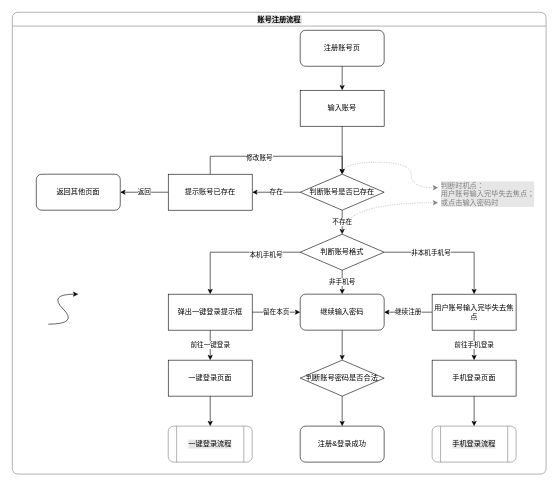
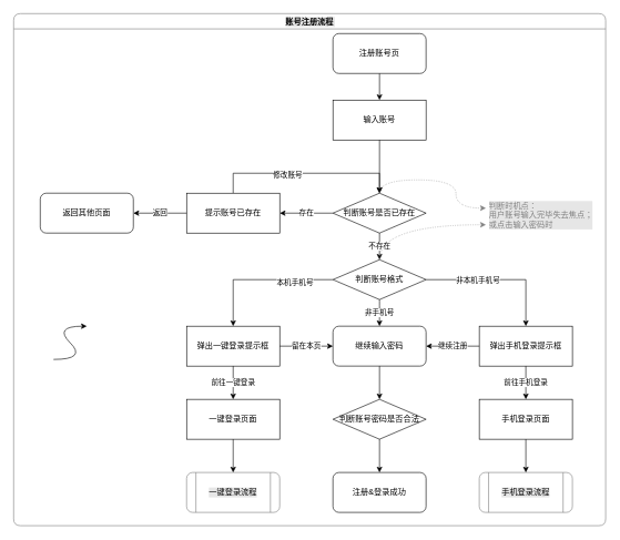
  <mxCell id="0" />
  <mxCell id="1" parent="0" />
  <mxCell id="2" value="账号注册流程" parent="1" vertex="1" style="swimlane;rounded=1;shadow=0;glass=0;comic=0;labelBackgroundColor=#E6E6E6;strokeColor=#808080;fontColor=#000000;"><mxGeometry as="geometry" y="20" x="20" height="770" width="890"><mxRectangle as="alternateBounds" y="50" x="40" height="23" width="100" /></mxGeometry></mxCell>
  <mxCell id="3" value="注册账号页" parent="2" vertex="1" style="rounded=1;whiteSpace=wrap;html=1;"><mxGeometry as="geometry" y="30" x="480" height="60" width="140" /></mxCell>
  <mxCell id="4" value="输入账号" parent="2" vertex="1" style="rounded=0;whiteSpace=wrap;html=1;"><mxGeometry as="geometry" y="130" x="480" height="60" width="140" /></mxCell>
  <mxCell id="5" value="" parent="2" style="edgeStyle=orthogonalEdgeStyle;rounded=0;orthogonalLoop=1;jettySize=auto;html=1;" target="4" source="3" edge="1"><mxGeometry as="geometry" relative="1" /></mxCell>
  <mxCell id="6" parent="2" style="edgeStyle=orthogonalEdgeStyle;rounded=0;orthogonalLoop=1;jettySize=auto;html=1;entryX=0.5;entryY=0;entryDx=0;entryDy=0;strokeColor=#000000;fontColor=#000000;" target="9" source="8" edge="1"><mxGeometry as="geometry" relative="1"><Array as="points"><mxPoint y="240" x="330" /><mxPoint y="240" x="550" /></Array></mxGeometry></mxCell>
  <mxCell id="7" value="修改账号" parent="6" vertex="1" style="edgeLabel;html=1;align=center;verticalAlign=middle;resizable=0;points=[];fontColor=#000000;" connectable="0"><mxGeometry as="geometry" y="-1" x="-0.207" relative="1"><mxPoint as="offset" /></mxGeometry></mxCell>
  <mxCell id="8" value="提示账号已存在" parent="2" vertex="1" style="rounded=0;whiteSpace=wrap;html=1;"><mxGeometry as="geometry" y="270" x="260" height="60" width="140" /></mxCell>
  <mxCell id="9" value="判断账号是否已存在" parent="2" vertex="1" style="rhombus;whiteSpace=wrap;html=1;"><mxGeometry as="geometry" y="270" x="480" height="60" width="140" /></mxCell>
  <mxCell id="10" value="" parent="2" style="edgeStyle=orthogonalEdgeStyle;rounded=0;orthogonalLoop=1;jettySize=auto;html=1;" target="9" source="4" edge="1"><mxGeometry as="geometry" relative="1" /></mxCell>
  <mxCell id="11" value="存在" parent="2" style="edgeStyle=orthogonalEdgeStyle;rounded=0;orthogonalLoop=1;jettySize=auto;html=1;" target="8" source="9" edge="1"><mxGeometry as="geometry" relative="1" /></mxCell>
  <mxCell id="12" value="返回其他页面" parent="2" vertex="1" style="rounded=1;whiteSpace=wrap;html=1;"><mxGeometry as="geometry" y="270" x="40" height="60" width="140" /></mxCell>
  <mxCell id="13" value="返回" parent="2" style="edgeStyle=orthogonalEdgeStyle;rounded=0;orthogonalLoop=1;jettySize=auto;html=1;" target="12" source="8" edge="1"><mxGeometry as="geometry" relative="1" /></mxCell>
  <mxCell id="14" value="判断账号格式" parent="2" vertex="1" style="rhombus;whiteSpace=wrap;html=1;"><mxGeometry as="geometry" y="370" x="480" height="60" width="140" /></mxCell>
  <mxCell id="15" value="不存在" parent="2" style="edgeStyle=orthogonalEdgeStyle;rounded=0;orthogonalLoop=1;jettySize=auto;html=1;" target="14" source="9" edge="1"><mxGeometry as="geometry" relative="1" /></mxCell>
  <mxCell id="16" value="弹出一键登录提示框" parent="2" vertex="1" style="rounded=0;whiteSpace=wrap;html=1;"><mxGeometry as="geometry" y="470" x="260" height="60" width="140" /></mxCell>
  <mxCell id="17" parent="2" style="edgeStyle=orthogonalEdgeStyle;rounded=0;orthogonalLoop=1;jettySize=auto;html=1;entryX=0.5;entryY=0;entryDx=0;entryDy=0;strokeColor=#000000;fontColor=#000000;" target="16" source="14" edge="1"><mxGeometry as="geometry" relative="1" /></mxCell>
  <mxCell id="18" value="本机手机号" parent="17" vertex="1" style="edgeLabel;html=1;align=center;verticalAlign=middle;resizable=0;points=[];fontColor=#000000;" connectable="0"><mxGeometry as="geometry" y="3" x="-0.47" relative="1"><mxPoint as="offset" /></mxGeometry></mxCell>
  <mxCell id="19" value="一键登录页面" parent="2" vertex="1" style="rounded=0;whiteSpace=wrap;html=1;"><mxGeometry as="geometry" y="580" x="260" height="60" width="140" /></mxCell>
  <mxCell id="20" value="前往一键登录" parent="2" style="edgeStyle=orthogonalEdgeStyle;rounded=0;orthogonalLoop=1;jettySize=auto;html=1;strokeColor=#000000;fontColor=#000000;" target="19" source="16" edge="1"><mxGeometry as="geometry" relative="1" /></mxCell>
  <mxCell id="21" value="一键登录流程" parent="2" vertex="1" style="shape=process;whiteSpace=wrap;html=1;backgroundOutline=1;rounded=1;labelBackgroundColor=#E6E6E6;strokeColor=#808080;fontColor=#000000;"><mxGeometry as="geometry" y="690" x="260" height="60" width="140" /></mxCell>
  <mxCell id="22" value="" parent="2" style="edgeStyle=orthogonalEdgeStyle;rounded=0;orthogonalLoop=1;jettySize=auto;html=1;strokeColor=#000000;fontColor=#000000;" target="21" source="19" edge="1"><mxGeometry as="geometry" relative="1" /></mxCell>
  <mxCell id="23" value="注册&amp;amp;登录成功" parent="2" vertex="1" style="rounded=1;whiteSpace=wrap;html=1;"><mxGeometry as="geometry" y="690" x="480" height="60" width="140" /></mxCell>
  <mxCell id="24" value="手机登录流程" parent="2" vertex="1" style="shape=process;whiteSpace=wrap;html=1;backgroundOutline=1;rounded=1;labelBackgroundColor=#E6E6E6;strokeColor=#808080;fontColor=#000000;"><mxGeometry as="geometry" y="690" x="700" height="60" width="140" /></mxCell>
  <mxCell id="25" value="手机登录页面" parent="2" vertex="1" style="rounded=0;whiteSpace=wrap;html=1;"><mxGeometry as="geometry" y="580" x="700" height="60" width="140" /></mxCell>
  <mxCell id="26" value="" parent="2" style="edgeStyle=orthogonalEdgeStyle;rounded=0;orthogonalLoop=1;jettySize=auto;html=1;strokeColor=#000000;fontColor=#000000;" target="24" source="25" edge="1"><mxGeometry as="geometry" relative="1" /></mxCell>
- <mxCell id="27" value="用户账号输入完毕失去焦点" parent="2" vertex="1" style="rounded=0;whiteSpace=wrap;html=1;"><mxGeometry as="geometry" y="470" x="700" height="60" width="140" /></mxCell>
+ <mxCell id="27" value="弹出手机登录提示框" parent="2" vertex="1" style="rounded=0;whiteSpace=wrap;html=1;"><mxGeometry as="geometry" y="470" x="700" height="60" width="140" /></mxCell>
  <mxCell id="28" parent="2" style="edgeStyle=orthogonalEdgeStyle;rounded=0;orthogonalLoop=1;jettySize=auto;html=1;strokeColor=#000000;fontColor=#000000;" target="27" source="14" edge="1"><mxGeometry as="geometry" relative="1" /></mxCell>
  <mxCell id="29" value="非本机手机号" parent="28" vertex="1" style="edgeLabel;html=1;align=center;verticalAlign=middle;resizable=0;points=[];fontColor=#000000;" connectable="0"><mxGeometry as="geometry" x="-0.296" relative="1"><mxPoint as="offset" /></mxGeometry></mxCell>
  <mxCell id="30" value="前往手机登录" parent="2" style="edgeStyle=orthogonalEdgeStyle;rounded=0;orthogonalLoop=1;jettySize=auto;html=1;strokeColor=#000000;fontColor=#000000;" target="25" source="27" edge="1"><mxGeometry as="geometry" relative="1" /></mxCell>
  <mxCell id="31" value="&lt;span style=&quot;font: 12px / 1.2 &amp;#34;helvetica&amp;#34; ; text-align: center ; color: rgb(128 , 128 , 128) ; text-transform: none ; text-indent: 0px ; letter-spacing: normal ; text-decoration: none ; word-spacing: 0px ; display: inline ; font-stretch: normal ; float: none ; overflow-wrap: normal&quot;&gt;判断时机点：&lt;br&gt;用户账号输入完毕失去焦点；&lt;br&gt;或点击输入密码时&lt;/span&gt;" parent="2" vertex="1" style="text;html=1;strokeColor=none;fillColor=none;spacing=5;spacingTop=-20;whiteSpace=wrap;overflow=hidden;rounded=0;fontColor=#808080;verticalAlign=bottom;labelBorderColor=none;labelBackgroundColor=#E6E6E6;"><mxGeometry as="geometry" y="280" x="710" height="50" width="170" /></mxCell>
  <mxCell id="32" parent="2" style="edgeStyle=orthogonalEdgeStyle;rounded=0;orthogonalLoop=1;jettySize=auto;html=1;exitX=0.5;exitY=0;exitDx=0;exitDy=0;curved=1;entryX=0;entryY=0.75;entryDx=0;entryDy=0;dashed=1;dashPattern=1 2;strokeColor=#808080;" target="31" source="14" edge="1"><mxGeometry as="geometry" relative="1"><mxPoint as="targetPoint" y="317.5" x="740" /></mxGeometry></mxCell>
  <mxCell id="33" parent="2" style="edgeStyle=orthogonalEdgeStyle;curved=1;rounded=0;orthogonalLoop=1;jettySize=auto;html=1;dashed=1;dashPattern=1 2;strokeColor=#808080;exitX=0.5;exitY=0;exitDx=0;exitDy=0;entryX=0;entryY=0.25;entryDx=0;entryDy=0;" target="31" source="9" edge="1"><mxGeometry as="geometry" relative="1"><mxPoint as="targetPoint" y="292" x="720" /></mxGeometry></mxCell>
  <mxCell id="34" value="继续输入密码" parent="2" vertex="1" style="whiteSpace=wrap;html=1;rounded=1;"><mxGeometry as="geometry" y="470" x="480" height="60" width="140" /></mxCell>
  <mxCell id="35" value="非手机号" parent="2" style="edgeStyle=orthogonalEdgeStyle;curved=1;rounded=0;orthogonalLoop=1;jettySize=auto;html=1;strokeColor=#000000;fontColor=#000000;" target="34" source="14" edge="1"><mxGeometry as="geometry" relative="1" /></mxCell>
  <mxCell id="36" value="留在本页" parent="2" style="edgeStyle=orthogonalEdgeStyle;rounded=0;orthogonalLoop=1;jettySize=auto;html=1;strokeColor=#000000;fontColor=#000000;" target="34" source="16" edge="1"><mxGeometry as="geometry" relative="1" /></mxCell>
  <mxCell id="37" value="继续注册" parent="2" style="edgeStyle=orthogonalEdgeStyle;rounded=0;orthogonalLoop=1;jettySize=auto;html=1;strokeColor=#000000;fontColor=#000000;" target="34" source="27" edge="1"><mxGeometry as="geometry" relative="1" /></mxCell>
  <mxCell id="38" value="判断账号密码是否合法" parent="2" vertex="1" style="rhombus;whiteSpace=wrap;html=1;"><mxGeometry as="geometry" y="580" x="480" height="60" width="140" /></mxCell>
  <mxCell id="39" value="" parent="2" style="edgeStyle=orthogonalEdgeStyle;rounded=0;orthogonalLoop=1;jettySize=auto;html=1;strokeColor=#000000;fontColor=#000000;entryX=0.5;entryY=0;entryDx=0;entryDy=0;" target="38" source="34" edge="1"><mxGeometry as="geometry" relative="1"><mxPoint as="targetPoint" y="610" x="550" /></mxGeometry></mxCell>
  <mxCell id="40" value="" parent="2" style="edgeStyle=orthogonalEdgeStyle;rounded=0;orthogonalLoop=1;jettySize=auto;html=1;strokeColor=#000000;fontColor=#000000;" target="23" source="38" edge="1"><mxGeometry as="geometry" relative="1" /></mxCell>
  <mxCell id="41" value="" parent="2" style="curved=1;endArrow=classic;html=1;" edge="1"><mxGeometry as="geometry" height="50" width="50" relative="1"><mxPoint as="sourcePoint" y="520" x="60" /><mxPoint as="targetPoint" y="470" x="110" /><Array as="points"><mxPoint y="520" x="110" /><mxPoint y="470" x="60" /></Array></mxGeometry></mxCell>
